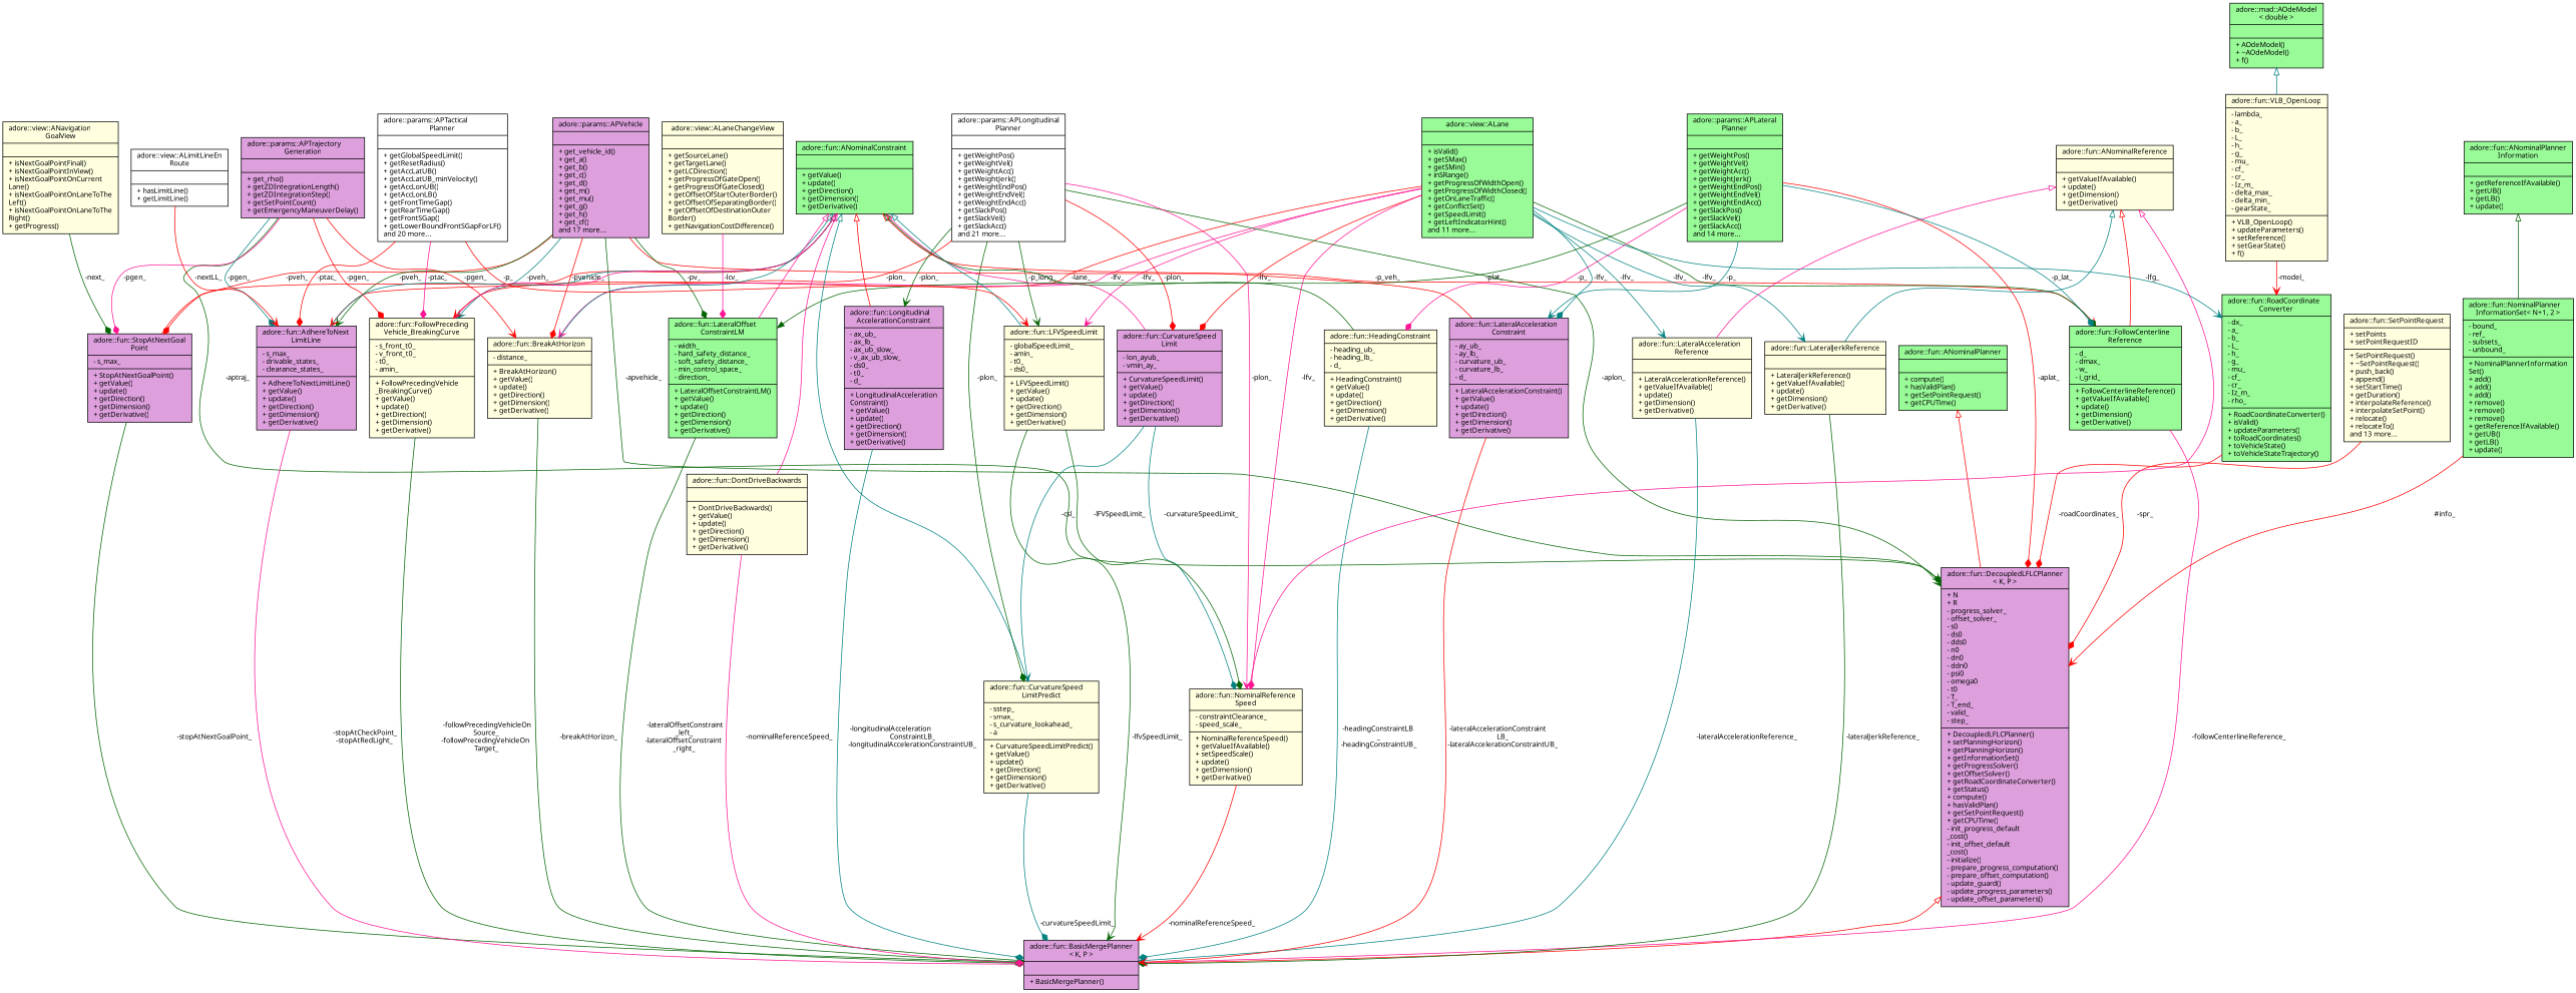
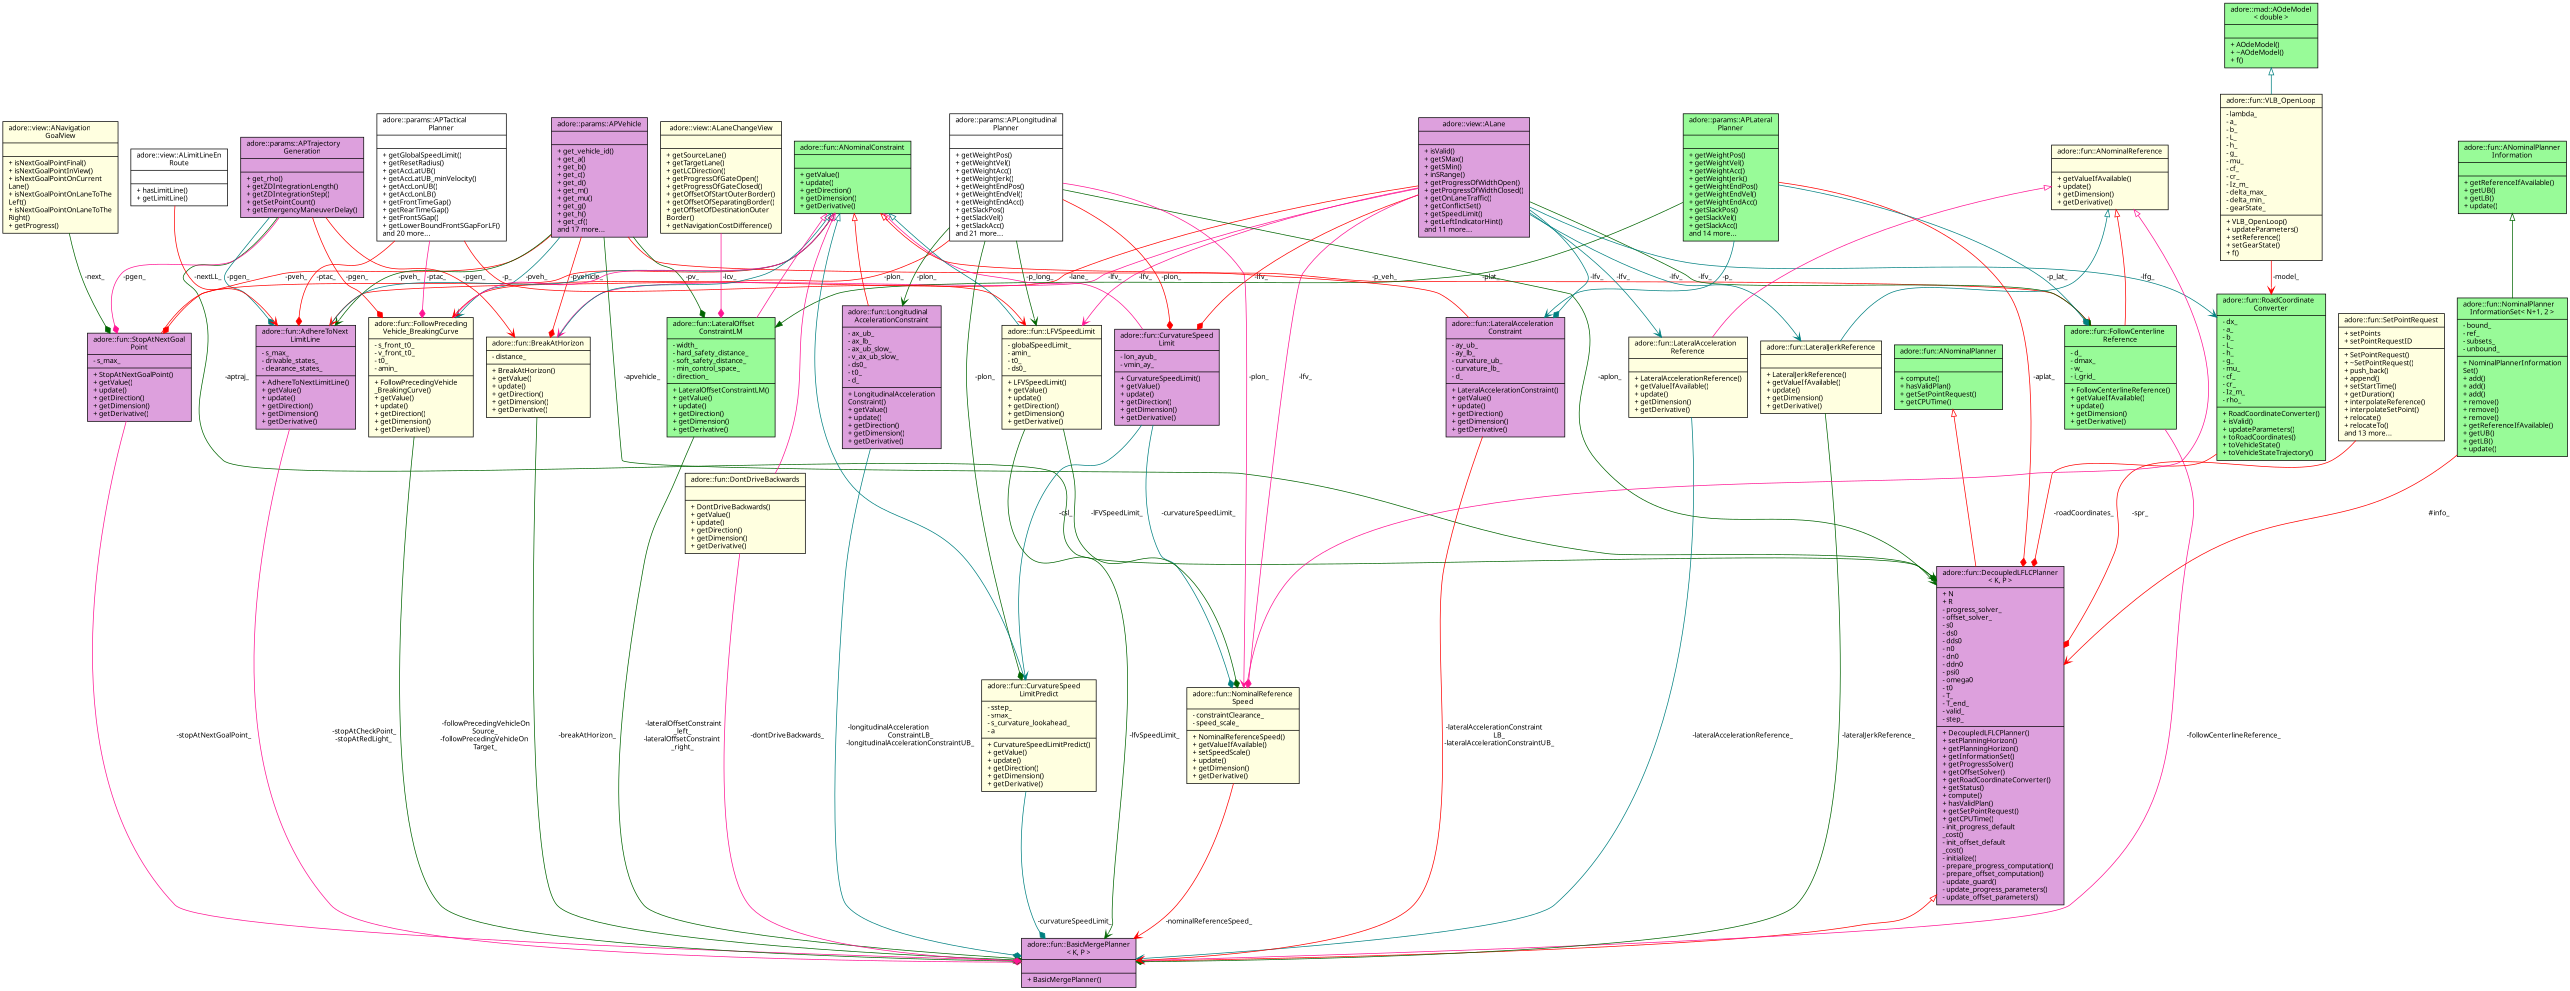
  digraph {
    fontname="Noto Sans"
    node [color=black fillcolor=lightyellow fontname="Noto Sans" fontsize=10 shape=record style=filled]
    edge [color=red fontname="Noto Sans" fontsize=10 labelfontname=Helvetica labelfontsize=10 style=solid arrowhead=diamond]
    n1 [fillcolor=plum fontcolor=black height=0.2 label="{adore::fun::BasicMergePlanner\l\< K, P \>\n||+ BasicMergePlanner()\l}" width=0.4]
    n2 [fillcolor=plum height=0.2 label="{adore::fun::DecoupledLFLCPlanner\l\< K, P \>\n|+ N\l+ R\l- progress_solver_\l- offset_solver_\l- s0\l- ds0\l- dds0\l- n0\l- dn0\l- ddn0\l- psi0\l- omega0\l- t0\l- T_\l- T_end_\l- valid_\l- step_\l|+ DecoupledLFLCPlanner()\l+ setPlanningHorizon()\l+ getPlanningHorizon()\l+ getInformationSet()\l+ getProgressSolver()\l+ getOffsetSolver()\l+ getRoadCoordinateConverter()\l+ getStatus()\l+ compute()\l+ hasValidPlan()\l+ getSetPointRequest()\l+ getCPUTime()\l- init_progress_default\l_cost()\l- init_offset_default\l_cost()\l- initialize()\l- prepare_progress_computation()\l- prepare_offset_computation()\l- update_guard()\l- update_progress_parameters()\l- update_offset_parameters()\l}" width=0.4]
    n3 [fillcolor=palegreen height=0.2 label="{adore::fun::ANominalPlanner\n||+ compute()\l+ hasValidPlan()\l+ getSetPointRequest()\l+ getCPUTime()\l}" width=0.4]
    n4 [fillcolor=plum height=0.2 label="{adore::params::APTrajectory\lGeneration\n||+ get_rho()\l+ getZDIntegrationLength()\l+ getZDIntegrationStep()\l+ getSetPointCount()\l+ getEmergencyManeuverDelay()\l}" width=0.4]
    n5 [fillcolor=plum height=0.2 label="{adore::fun::StopAtNextGoal\lPoint\n|- s_max_\l|+ StopAtNextGoalPoint()\l+ getValue()\l+ update()\l+ getDirection()\l+ getDimension()\l+ getDerivative()\l}" width=0.4]
    n6 [fillcolor=plum height=0.2 label="{adore::fun::AdhereToNext\lLimitLine\n|- s_max_\l- drivable_states_\l- clearance_states_\l|+ AdhereToNextLimitLine()\l+ getValue()\l+ update()\l+ getDirection()\l+ getDimension()\l+ getDerivative()\l}" width=0.4]
    n7 [height=0.2 label="{adore::fun::FollowPreceding\lVehicle_BreakingCurve\n|- s_front_t0_\l- v_front_t0_\l- t0_\l- amin_\l|+ FollowPrecedingVehicle\l_BreakingCurve()\l+ getValue()\l+ update()\l+ getDirection()\l+ getDimension()\l+ getDerivative()\l}" width=0.4]
    n8 [height=0.2 label="{adore::fun::BreakAtHorizon\n|- distance_\l|+ BreakAtHorizon()\l+ getValue()\l+ update()\l+ getDirection()\l+ getDimension()\l+ getDerivative()\l}" width=0.4]
    n9 [fillcolor=plum height=0.2 label="{adore::params::APVehicle\n||+ get_vehicle_id()\l+ get_a()\l+ get_b()\l+ get_c()\l+ get_d()\l+ get_m()\l+ get_mu()\l+ get_g()\l+ get_h()\l+ get_cf()\land 17 more...\l}" width=0.4]
    n10 [fillcolor=palegreen height=0.2 label="{adore::fun::FollowCenterline\lReference\n|- d_\l- dmax_\l- w_\l- i_grid_\l|+ FollowCenterlineReference()\l+ getValueIfAvailable()\l+ update()\l+ getDimension()\l+ getDerivative()\l}" width=0.4]
    n11 [fillcolor=palegreen height=0.2 label="{adore::fun::LateralOffset\lConstraintLM\n|- width_\l- hard_safety_distance_\l- soft_safety_distance_\l- min_control_space_\l- direction_\l|+ LateralOffsetConstraintLM()\l+ getValue()\l+ update()\l+ getDirection()\l+ getDimension()\l+ getDerivative()\l}" width=0.4]
    n12 [fillcolor=palegreen height=0.2 label="{adore::fun::RoadCoordinate\lConverter\n|- dx_\l- a_\l- b_\l- L_\l- h_\l- g_\l- mu_\l- cf_\l- cr_\l- Iz_m_\l- rho_\l|+ RoadCoordinateConverter()\l+ isValid()\l+ updateParameters()\l+ toRoadCoordinates()\l+ toVehicleState()\l+ toVehicleStateTrajectory()\l}" width=0.4]
    n13 [height=0.2 label="{adore::fun::VLB_OpenLoop\n|- lambda_\l- a_\l- b_\l- L_\l- h_\l- g_\l- mu_\l- cf_\l- cr_\l- Iz_m_\l- delta_max_\l- delta_min_\l- gearState_\l|+ VLB_OpenLoop()\l+ updateParameters()\l+ setReference()\l+ setGearState()\l+ f()\l}" width=0.4]
    n14 [fillcolor=palegreen height=0.2 label="{adore::mad::AOdeModel\l\< double \>\n||+ AOdeModel()\l+ ~AOdeModel()\l+ f()\l}" width=0.4]
-   n15 [fillcolor=palegreen height=0.2 label="{adore::view::ALane\n||+ isValid()\l+ getSMax()\l+ getSMin()\l+ inSRange()\l+ getProgressOfWidthOpen()\l+ getProgressOfWidthClosed()\l+ getOnLaneTraffic()\l+ getConflictSet()\l+ getSpeedLimit()\l+ getLeftIndicatorHint()\land 11 more...\l}" width=0.4]
+   n15 [fillcolor=plum height=0.2 label="{adore::view::ALane\n||+ isValid()\l+ getSMax()\l+ getSMin()\l+ inSRange()\l+ getProgressOfWidthOpen()\l+ getProgressOfWidthClosed()\l+ getOnLaneTraffic()\l+ getConflictSet()\l+ getSpeedLimit()\l+ getLeftIndicatorHint()\land 11 more...\l}" width=0.4]
    n16 [fillcolor=plum height=0.2 label="{adore::fun::CurvatureSpeed\lLimit\n|- lon_ayub_\l- vmin_ay_\l|+ CurvatureSpeedLimit()\l+ getValue()\l+ update()\l+ getDirection()\l+ getDimension()\l+ getDerivative()\l}" width=0.4]
    n17 [height=0.2 label="{adore::fun::LateralJerkReference\n||+ LateralJerkReference()\l+ getValueIfAvailable()\l+ update()\l+ getDimension()\l+ getDerivative()\l}" width=0.4]
    n18 [height=0.2 label="{adore::fun::LateralAcceleration\lReference\n||+ LateralAccelerationReference()\l+ getValueIfAvailable()\l+ update()\l+ getDimension()\l+ getDerivative()\l}" width=0.4]
    n19 [fillcolor=plum height=0.2 label="{adore::fun::LateralAcceleration\lConstraint\n|- ay_ub_\l- ay_lb_\l- curvature_ub_\l- curvature_lb_\l- d_\l|+ LateralAccelerationConstraint()\l+ getValue()\l+ update()\l+ getDirection()\l+ getDimension()\l+ getDerivative()\l}" width=0.4]
    n20 [height=0.2 label="{adore::fun::LFVSpeedLimit\n|- globalSpeedLimit_\l- amin_\l- t0_\l- ds0_\l|+ LFVSpeedLimit()\l+ getValue()\l+ update()\l+ getDirection()\l+ getDimension()\l+ getDerivative()\l}" width=0.4]
    n21 [height=0.2 label="{adore::fun::NominalReference\lSpeed\n|- constraintClearance_\l- speed_scale_\l|+ NominalReferenceSpeed()\l+ getValueIfAvailable()\l+ setSpeedScale()\l+ update()\l+ getDimension()\l+ getDerivative()\l}" width=0.4]
    n22 [height=0.2 label="{adore::fun::CurvatureSpeed\lLimitPredict\n|- sstep_\l- smax_\l- s_curvature_lookahead_\l- a\l|+ CurvatureSpeedLimitPredict()\l+ getValue()\l+ update()\l+ getDirection()\l+ getDimension()\l+ getDerivative()\l}" width=0.4]
    n23 [height=0.2 label="{adore::fun::SetPointRequest\n|+ setPoints\l+ setPointRequestID\l|+ SetPointRequest()\l+ ~SetPointRequest()\l+ push_back()\l+ append()\l+ setStartTime()\l+ getDuration()\l+ interpolateReference()\l+ interpolateSetPoint()\l+ relocate()\l+ relocateTo()\land 13 more...\l}" width=0.4]
    n24 [fillcolor=palegreen height=0.2 label="{adore::params::APLateral\lPlanner\n||+ getWeightPos()\l+ getWeightVel()\l+ getWeightAcc()\l+ getWeightJerk()\l+ getWeightEndPos()\l+ getWeightEndVel()\l+ getWeightEndAcc()\l+ getSlackPos()\l+ getSlackVel()\l+ getSlackAcc()\land 14 more...\l}" width=0.4]
-   n25 [height=0.2 label="{adore::fun::HeadingConstraint\n|- heading_ub_\l- heading_lb_\l- d_\l|+ HeadingConstraint()\l+ getValue()\l+ update()\l+ getDirection()\l+ getDimension()\l+ getDerivative()\l}" width=0.4]
    n26 [fillcolor=palegreen height=0.2 label="{adore::fun::NominalPlanner\lInformationSet\< N+1, 2 \>\n|- bound_\l- ref_\l- subsets_\l- unbound_\l|+ NominalPlannerInformation\lSet()\l+ add()\l+ add()\l+ add()\l+ remove()\l+ remove()\l+ remove()\l+ getReferenceIfAvailable()\l+ getUB()\l+ getLB()\l+ update()\l}" width=0.4]
    n27 [fillcolor=palegreen height=0.2 label="{adore::fun::ANominalPlanner\lInformation\n||+ getReferenceIfAvailable()\l+ getUB()\l+ getLB()\l+ update()\l}" width=0.4]
    n28 [fillcolor=white height=0.2 label="{adore::params::APLongitudinal\lPlanner\n||+ getWeightPos()\l+ getWeightVel()\l+ getWeightAcc()\l+ getWeightJerk()\l+ getWeightEndPos()\l+ getWeightEndVel()\l+ getWeightEndAcc()\l+ getSlackPos()\l+ getSlackVel()\l+ getSlackAcc()\land 21 more...\l}" width=0.4]
    n29 [fillcolor=plum height=0.2 label="{adore::fun::Longitudinal\lAccelerationConstraint\n|- ax_ub_\l- ax_lb_\l- ax_ub_slow_\l- v_ax_ub_slow_\l- ds0_\l- t0_\l- d_\l|+ LongitudinalAcceleration\lConstraint()\l+ getValue()\l+ update()\l+ getDirection()\l+ getDimension()\l+ getDerivative()\l}" width=0.4]
    n30 [fillcolor=palegreen height=0.2 label="{adore::fun::ANominalConstraint\n||+ getValue()\l+ update()\l+ getDirection()\l+ getDimension()\l+ getDerivative()\l}" width=0.4]
    n31 [height=0.2 label="{adore::fun::DontDriveBackwards\n||+ DontDriveBackwards()\l+ getValue()\l+ update()\l+ getDirection()\l+ getDimension()\l+ getDerivative()\l}" width=0.4]
    n32 [height=0.2 label="{adore::fun::ANominalReference\n||+ getValueIfAvailable()\l+ update()\l+ getDimension()\l+ getDerivative()\l}" width=0.4]
    n33 [height=0.2 label="{adore::view::ANavigation\lGoalView\n||+ isNextGoalPointFinal()\l+ isNextGoalPointInView()\l+ isNextGoalPointOnCurrent\lLane()\l+ isNextGoalPointOnLaneToThe\lLeft()\l+ isNextGoalPointOnLaneToThe\lRight()\l+ getProgress()\l}" width=0.4]
    n34 [fillcolor=white height=0.2 label="{adore::params::APTactical\lPlanner\n||+ getGlobalSpeedLimit()\l+ getResetRadius()\l+ getAccLatUB()\l+ getAccLatUB_minVelocity()\l+ getAccLonUB()\l+ getAccLonLB()\l+ getFrontTimeGap()\l+ getRearTimeGap()\l+ getFrontSGap()\l+ getLowerBoundFrontSGapForLF()\land 20 more...\l}" width=0.4]
    n35 [fillcolor=white height=0.2 label="{adore::view::ALimitLineEn\lRoute\n||+ hasLimitLine()\l+ getLimitLine()\l}" width=0.4]
    n36 [height=0.2 label="{adore::view::ALaneChangeView\n||+ getSourceLane()\l+ getTargetLane()\l+ getLCDirection()\l+ getProgressOfGateOpen()\l+ getProgressOfGateClosed()\l+ getOffsetOfStartOuterBorder()\l+ getOffsetOfSeparatingBorder()\l+ getOffsetOfDestinationOuter\lBorder()\l+ getNavigationCostDifference()\l}" width=0.4]
    n2 -> n1 [arrowtail=onormal dir=back arrowhead=""]
    n3 -> n2 [arrowtail=onormal dir=back arrowhead=""]
    n4 -> n2 [arrowhead=vee color=darkgreen label=" -aptraj_"]
    n4 -> n5 [color=deeppink label=" -pgen_"]
    n4 -> n6 [color=teal label=" -pgen_"]
    n4 -> n7 [label=" -pgen_"]
    n4 -> n8 [arrowhead=vee label=" -pgen_"]
-   n5 -> n1 [color=darkgreen label=" -stopAtNextGoalPoint_"]
+   n5 -> n1 [color=deeppink label=" -stopAtNextGoalPoint_"]
    n6 -> n1 [color=deeppink label=" -stopAtCheckPoint_\n-stopAtRedLight_"]
    n7 -> n1 [color=darkgreen label=" -followPrecedingVehicleOn\lSource_\n-followPrecedingVehicleOn\lTarget_"]
    n8 -> n1 [arrowhead=vee color=darkgreen label=" -breakAtHorizon_"]
    n9 -> n2 [color=darkgreen label=" -apvehicle_"]
    n9 -> n5 [label=" -pveh_"]
    n9 -> n6 [arrowhead=vee color=darkgreen label=" -pveh_"]
    n9 -> n7 [arrowhead=vee color=teal label=" -pveh_"]
    n9 -> n8 [label=" -pvehicle_"]
    n9 -> n10 [arrowhead=vee label=" -p_veh_"]
    n9 -> n11 [color=darkgreen label=" -pv_"]
    n10 -> n1 [arrowhead=vee color=deeppink label=" -followCenterlineReference_"]
    n11 -> n1 [arrowhead=vee color=darkgreen label=" -lateralOffsetConstraint\l_left_\n-lateralOffsetConstraint\l_right_"]
    n12 -> n2 [label=" -roadCoordinates_"]
    n13 -> n12 [arrowhead=vee label=" -model_"]
    n14 -> n13 [arrowtail=onormal color=teal dir=back arrowhead=""]
    n15 -> n7 [arrowhead=vee label=" -lane_"]
    n15 -> n8 [arrowhead=vee color=deeppink label=" -lfv_"]
    n15 -> n10 [color=darkgreen label=" -lfv_"]
    n15 -> n12 [arrowhead=vee color=teal label=" -lfg_"]
    n15 -> n16 [label=" -lfv_"]
    n15 -> n17 [arrowhead=vee color=teal label=" -lfv_"]
    n15 -> n18 [arrowhead=vee color=teal label=" -lfv_"]
    n15 -> n19 [color=teal label=" -lfv_"]
    n15 -> n20 [arrowhead=vee color=deeppink label=" -lfv_"]
    n15 -> n21 [color=deeppink label=" -lfv_"]
    n16 -> n21 [color=teal label=" -curvatureSpeedLimit_"]
    n16 -> n22 [arrowhead=vee color=teal label=" -csl_"]
    n17 -> n1 [color=darkgreen label=" -lateralJerkReference_"]
    n18 -> n1 [arrowhead=vee color=teal label=" -lateralAccelerationReference_"]
    n19 -> n1 [arrowhead=vee label=" -lateralAccelerationConstraint\lLB_\n-lateralAccelerationConstraintUB_"]
    n20 -> n1 [arrowhead=vee color=darkgreen label=" -lfvSpeedLimit_"]
    n20 -> n21 [color=darkgreen label=" -lFVSpeedLimit_"]
    n21 -> n1 [arrowhead=vee label=" -nominalReferenceSpeed_"]
    n22 -> n1 [color=teal label=" -curvatureSpeedLimit_"]
    n23 -> n2 [label=" -spr_"]
    n24 -> n2 [label=" -aplat_"]
    n24 -> n10 [color=teal label=" -p_lat_"]
    n24 -> n11 [arrowhead=normal color=darkgreen label=" -plat_"]
    n24 -> n19 [arrowhead=vee color=teal label=" -p_"]
-   n24 -> n25 [color=deeppink label=" -p_"]
-   n25 -> n1 [color=teal label=" -headingConstraintLB\l_\n-headingConstraintUB_"]
    n26 -> n2 [arrowhead=vee label=" #info_"]
    n27 -> n26 [arrowtail=onormal color=darkgreen dir=back arrowhead=""]
    n28 -> n2 [arrowhead=vee color=darkgreen label=" -aplon_"]
    n28 -> n6 [arrowhead=vee label=" -plon_"]
    n28 -> n16 [label=" -plon_"]
    n28 -> n20 [arrowhead=vee color=darkgreen label=" -p_long_"]
    n28 -> n21 [arrowhead=vee color=deeppink label=" -plon_"]
    n28 -> n22 [color=darkgreen label=" -plon_"]
    n28 -> n29 [arrowhead=vee color=darkgreen label=" -plon_"]
    n29 -> n1 [color=teal label=" -longitudinalAcceleration\lConstraintLB_\n-longitudinalAccelerationConstraintUB_"]
    n30 -> n5 [arrowtail=onormal dir=back arrowhead=""]
    n30 -> n6 [arrowtail=onormal color=teal dir=back arrowhead=""]
    n30 -> n7 [arrowtail=onormal color=deeppink dir=back arrowhead=""]
    n30 -> n8 [arrowtail=onormal color=teal dir=back arrowhead=""]
    n30 -> n11 [arrowtail=onormal color=deeppink dir=back arrowhead=""]
    n30 -> n16 [arrowtail=onormal color=deeppink dir=back arrowhead=""]
    n30 -> n19 [arrowtail=onormal dir=back arrowhead=""]
    n30 -> n20 [arrowtail=onormal color=teal dir=back arrowhead=""]
    n30 -> n22 [arrowtail=onormal color=teal dir=back arrowhead=""]
-   n30 -> n25 [arrowtail=onormal color=darkgreen dir=back arrowhead=""]
    n30 -> n29 [arrowtail=onormal dir=back arrowhead=""]
    n30 -> n31 [arrowtail=onormal color=deeppink dir=back arrowhead=""]
-   n31 -> n1 [color=deeppink label=" -nominalReferenceSpeed_"]
+   n31 -> n1 [color=deeppink label=" -dontDriveBackwards_"]
    n32 -> n10 [arrowtail=onormal dir=back arrowhead=""]
    n32 -> n17 [arrowtail=onormal color=teal dir=back arrowhead=""]
    n32 -> n18 [arrowtail=onormal color=deeppink dir=back arrowhead=""]
    n32 -> n21 [arrowtail=onormal color=deeppink dir=back arrowhead=""]
    n33 -> n5 [color=darkgreen label=" -next_"]
    n34 -> n6 [label=" -ptac_"]
    n34 -> n7 [color=deeppink label=" -ptac_"]
    n34 -> n20 [arrowhead=vee label=" -p_"]
    n35 -> n6 [arrowhead=vee label=" -nextLL_"]
    n36 -> n11 [color=deeppink label=" -lcv_"]
  }
